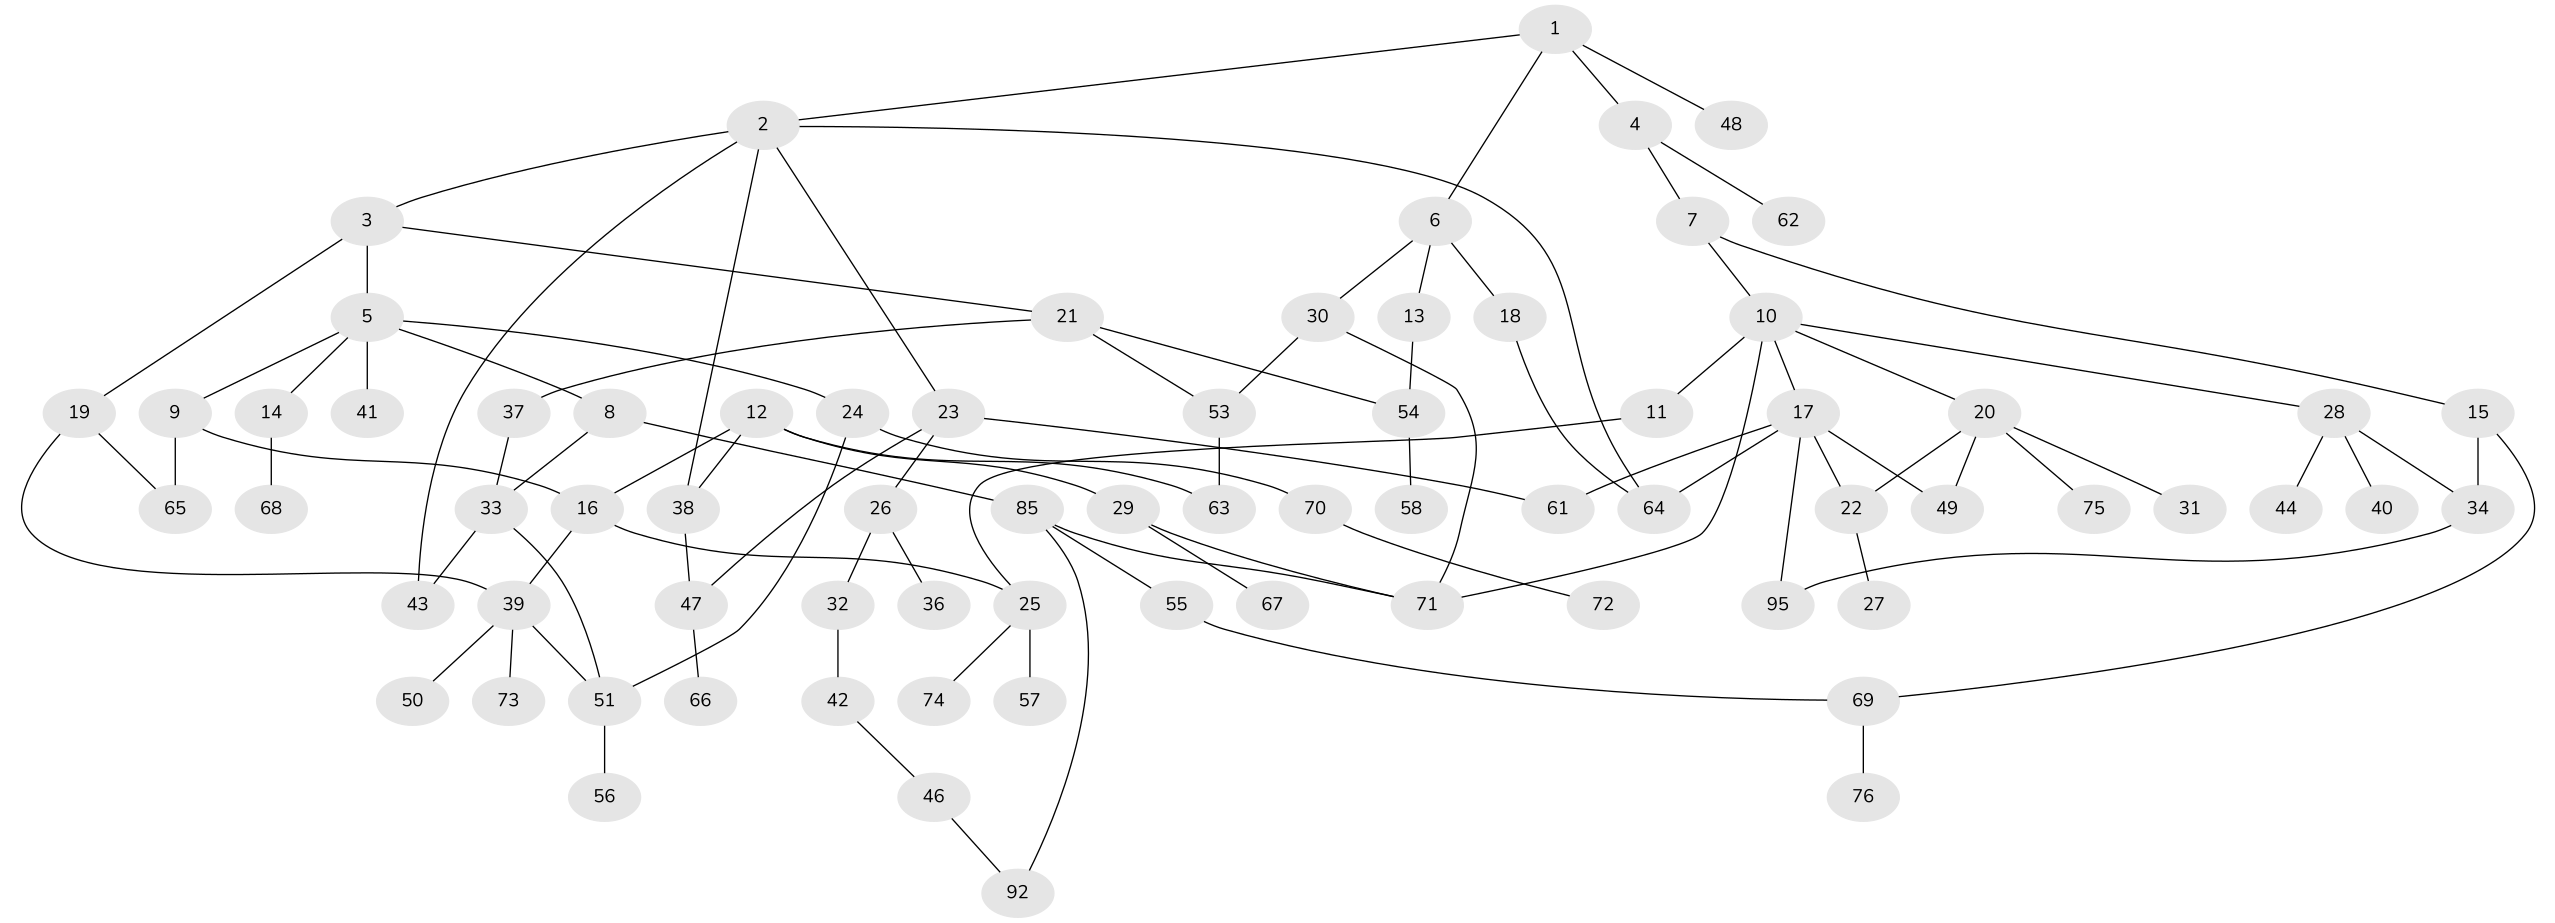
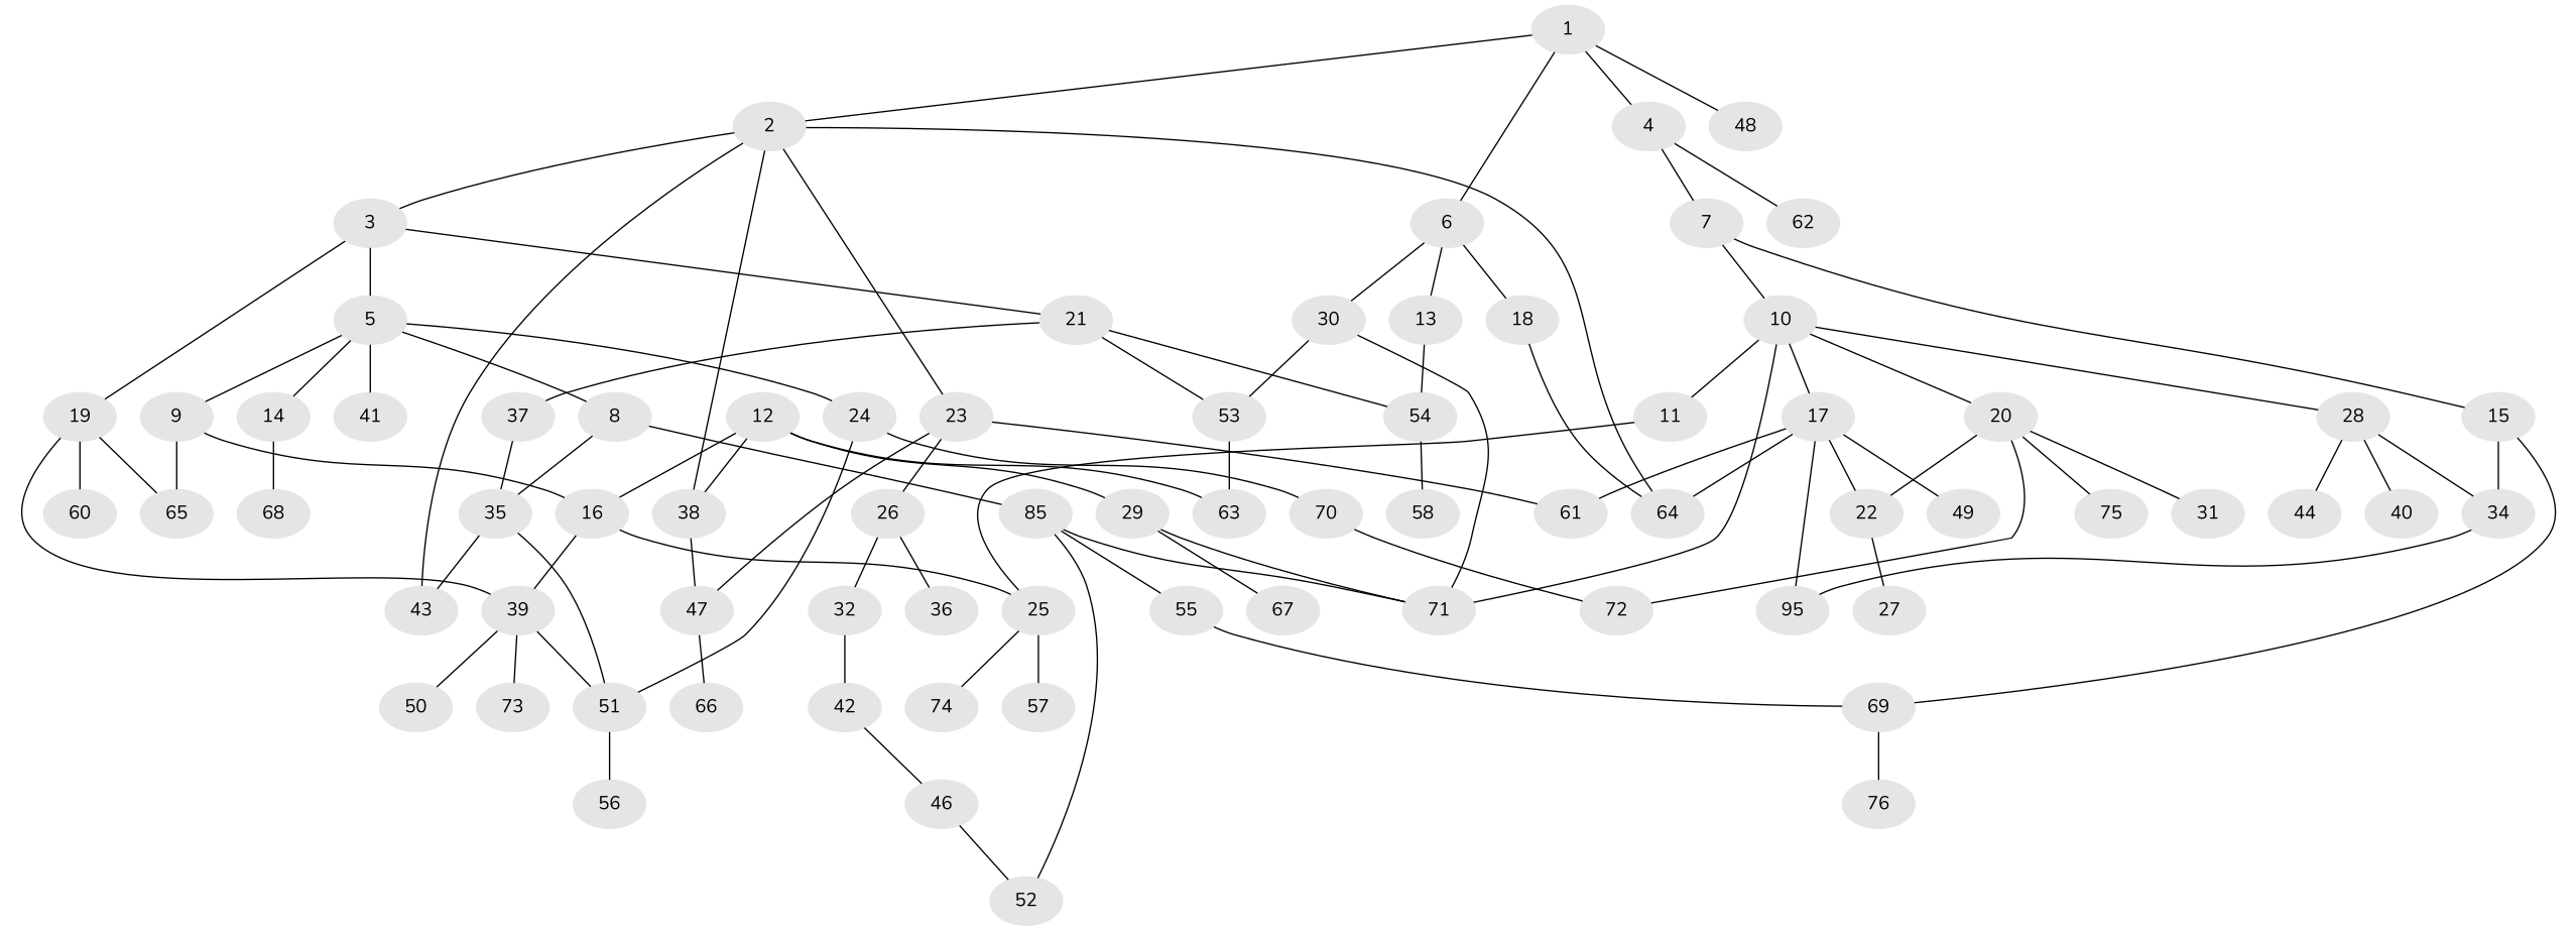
  graph {
    fontname=Nunito
    node [color=gray90 fontname=Nunito style=filled]
    edge [fontname=Nunito]
    1
    2
    4
    6
    48
    3
    23
    38
    43
    64
    7
    62
    13
    18
    30
    5
    19
    21
    61
    26
    47
    8
    9
    14
    24
    41
    65
    39
+   60
    54
    37
    53
    10
    15
-   33
+   33 [label=35]
    n36 [label=85]
    16
    68
    51
    70
    71
    11
    17
    20
    28
    34
    69
-   52 [label=92]
+   52
    55
    12
    29
    63
    25
    22
    n55 [label=95]
    49
    31
    72
    75
    40
    44
    57
    74
    67
    58
    76
    50
    73
    27
    32
    36
    66
    56
    42
    46
    1 -- 2
    1 -- 4
    1 -- 6
    1 -- 48
    2 -- 3
    2 -- 23
    2 -- 38
    2 -- 43
    2 -- 64
    4 -- 7
    4 -- 62
    6 -- 13
    6 -- 18
    6 -- 30
    3 -- 5
    3 -- 19
    3 -- 21
    23 -- 61
    23 -- 26
    23 -- 47
    38 -- 47
    7 -- 10
    7 -- 15
    13 -- 54
    18 -- 64
    30 -- 53
    30 -- 71
    5 -- 8
    5 -- 9
    5 -- 14
    5 -- 24
    5 -- 41
    19 -- 65
    19 -- 39
+   19 -- 60
    21 -- 54
    21 -- 37
    21 -- 53
    26 -- 32
    26 -- 36
    47 -- 66
    8 -- 33
    8 -- n36
    9 -- 65
    9 -- 16
    14 -- 68
    24 -- 51
    24 -- 70
    39 -- 51
    39 -- 50
    39 -- 73
    54 -- 58
    37 -- 33
    53 -- 63
    10 -- 71
    10 -- 11
    10 -- 17
    10 -- 20
    10 -- 28
    15 -- 34
    15 -- 69
    33 -- 43
    33 -- 51
    n36 -- 71
    n36 -- 52
    n36 -- 55
    16 -- 39
    16 -- 25
    51 -- 56
    70 -- 72
    11 -- 25
    17 -- 64
    17 -- 61
    17 -- 22
    17 -- n55
    17 -- 49
    20 -- 22
    20 -- 31
-   20 -- 49
+   20 -- 72
    20 -- 75
    28 -- 34
    28 -- 40
    28 -- 44
    34 -- n55
    69 -- 76
    55 -- 69
    12 -- 38
    12 -- 16
    12 -- 29
    12 -- 63
    29 -- 71
    29 -- 67
    25 -- 57
    25 -- 74
    22 -- 27
    32 -- 42
    42 -- 46
    46 -- 52
  }
